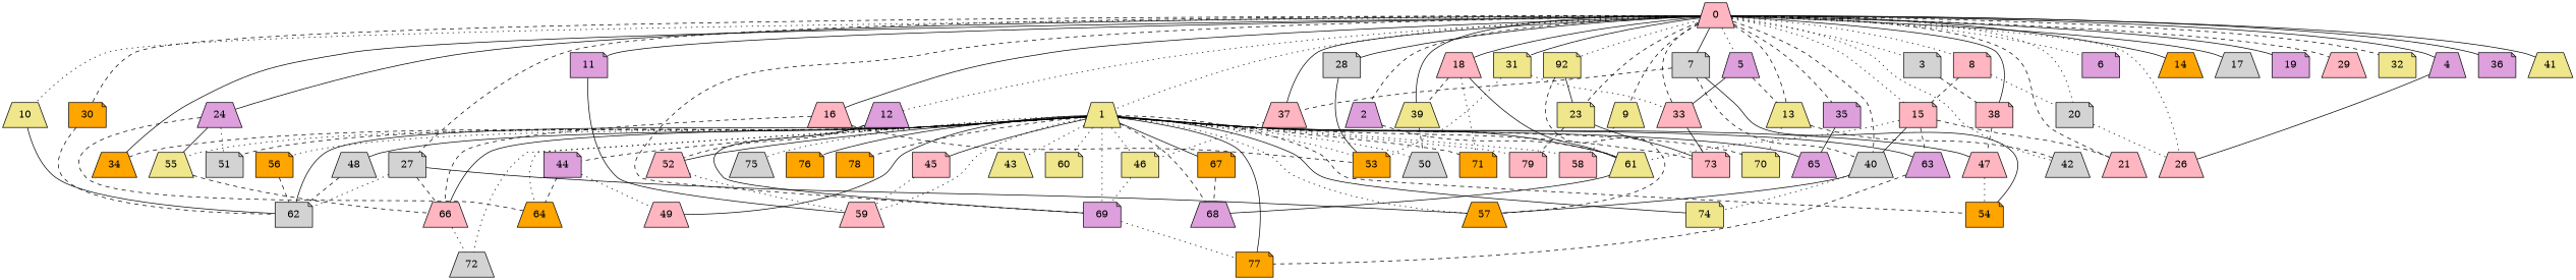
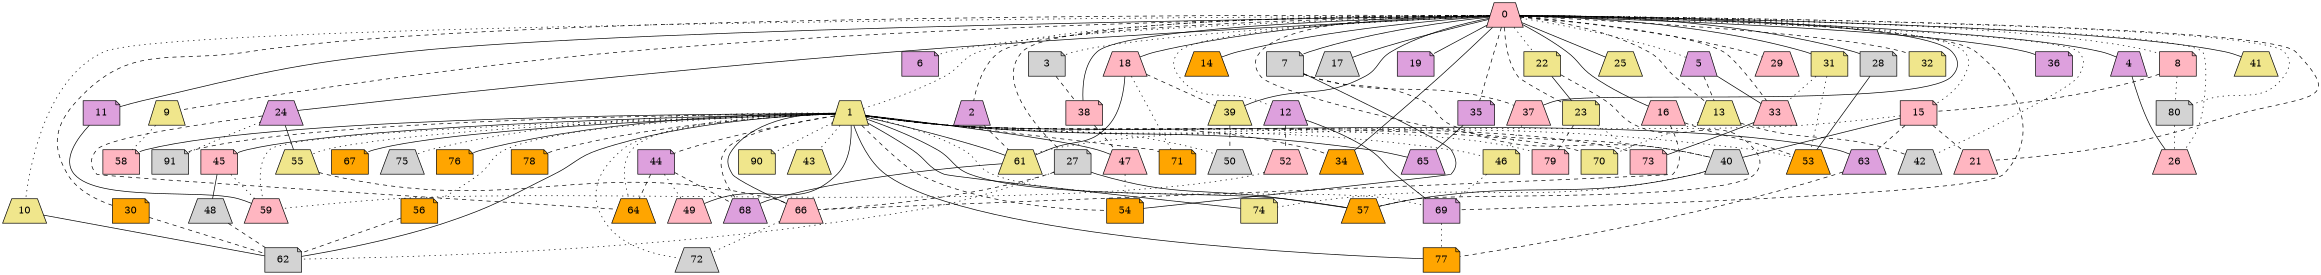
  graph {
    node [fillcolor=lightpink shape=trapezium style=filled]
    edge [style=solid]
    1 [fillcolor=khaki]
    0
    2 [fillcolor=plum]
    3 [fillcolor=lightgrey shape=note]
    4 [fillcolor=plum]
    5 [fillcolor=plum]
    6 [fillcolor=plum shape=note]
    7 [fillcolor=lightgrey shape=note]
    8 [shape=note]
    9 [fillcolor=khaki]
    10 [fillcolor=khaki]
    11 [fillcolor=plum shape=note]
    12 [fillcolor=plum]
    13 [fillcolor=khaki]
    14 [fillcolor=orange]
    15 [shape=note]
    16
    17 [fillcolor=lightgrey]
    18
    19 [fillcolor=plum shape=note]
-   20 [fillcolor=lightgrey shape=note]
+   20 [fillcolor=lightgrey shape=note label=80]
    21
-   22 [fillcolor=khaki shape=note label=92]
+   22 [fillcolor=khaki shape=note]
    23 [fillcolor=khaki shape=note]
    24 [fillcolor=plum]
+   25 [fillcolor=khaki]
    26
    27 [fillcolor=lightgrey shape=note]
    28 [fillcolor=lightgrey shape=note]
    29
    30 [fillcolor=orange shape=note]
    31 [fillcolor=khaki shape=note]
    32 [fillcolor=khaki shape=note]
    33
    34 [fillcolor=orange]
    35 [fillcolor=plum shape=note]
    36 [fillcolor=plum shape=note]
    37
    38 [shape=note]
    39 [fillcolor=khaki]
    40 [fillcolor=lightgrey]
    41 [fillcolor=khaki]
    42 [fillcolor=lightgrey]
    69 [fillcolor=plum shape=note]
    43 [fillcolor=khaki]
    44 [fillcolor=plum shape=note]
    45 [shape=note]
    46 [fillcolor=khaki shape=note]
    47
    48 [fillcolor=lightgrey]
    49
    50 [fillcolor=lightgrey]
-   51 [fillcolor=lightgrey shape=note]
+   51 [fillcolor=lightgrey shape=note label=91]
    52
-   53 [fillcolor=orange shape=note]
+   53 [fillcolor=orange]
    54 [fillcolor=orange shape=note]
    55 [fillcolor=khaki]
    56 [fillcolor=orange shape=note]
    57 [fillcolor=orange]
    58 [shape=note]
    59
-   60 [fillcolor=khaki shape=note]
+   60 [fillcolor=khaki shape=note label=90]
    61 [fillcolor=khaki]
    62 [fillcolor=lightgrey shape=note]
    63 [fillcolor=plum]
    64 [fillcolor=orange]
    65 [fillcolor=plum]
    66
    67 [fillcolor=orange shape=note]
    68 [fillcolor=plum]
    70 [fillcolor=khaki shape=note]
    71 [fillcolor=orange shape=note]
    72 [fillcolor=lightgrey]
    73 [shape=note]
    74 [fillcolor=khaki shape=note]
    75 [fillcolor=lightgrey]
    76 [fillcolor=orange shape=note]
    77 [fillcolor=orange shape=note]
    78 [fillcolor=orange shape=note]
    79 [shape=note]
    1 -- 34 [style=dashed]
    1 -- 69 [style=dotted]
    1 -- 43 [style=dotted]
    1 -- 44 [style=dashed]
    1 -- 45
    1 -- 46 [style=dotted]
    1 -- 47
-   1 -- 48
+   45 -- 48
    1 -- 49
    1 -- 50 [style=dotted]
    1 -- 51 [style=dashed]
-   1 -- 52
    1 -- 53 [style=dotted]
    1 -- 54 [style=dashed]
    1 -- 55 [style=dotted]
    1 -- 56 [style=dotted]
-   1 -- 57 [style=dotted]
-   1 -- 58 [style=dotted]
+   1 -- 57
+   1 -- 58
    1 -- 59 [style=dotted]
    1 -- 60 [style=dotted]
    1 -- 61
    1 -- 62
    1 -- 63
    1 -- 64 [style=dotted]
    1 -- 65
    1 -- 66
    1 -- 67
    1 -- 68 [style=dashed]
    1 -- 70 [style=dashed]
    1 -- 71 [style=dashed]
    1 -- 72 [style=dotted]
    1 -- 73 [style=dashed]
    1 -- 74
    1 -- 75 [style=dotted]
    1 -- 76
    1 -- 77
    1 -- 78 [style=dashed]
    1 -- 79 [style=dotted]
    0 -- 1 [style=dotted]
    0 -- 2 [style=dashed]
    0 -- 3 [style=dotted]
    0 -- 4
    0 -- 5 [style=dotted]
    0 -- 6 [style=dotted]
    0 -- 7
    0 -- 8 [style=dotted]
    0 -- 9 [style=dashed]
    0 -- 10 [style=dotted]
    0 -- 11
    0 -- 12 [style=dotted]
    0 -- 13 [style=dashed]
    0 -- 14
    0 -- 15 [style=dotted]
    0 -- 16
    0 -- 17
    0 -- 18
    0 -- 19
    0 -- 20 [style=dotted]
    0 -- 21 [style=dashed]
    0 -- 22 [style=dotted]
    0 -- 23 [style=dashed]
    0 -- 24
+   0 -- 25
    0 -- 26 [style=dotted]
    0 -- 27 [style=dashed]
    0 -- 28
    0 -- 29 [style=dashed]
    0 -- 30 [style=dashed]
    0 -- 31
    0 -- 32 [style=dashed]
    0 -- 33 [style=dashed]
    0 -- 34
    0 -- 35 [style=dashed]
    0 -- 36
    0 -- 37
    0 -- 38
    0 -- 39
    0 -- 40 [style=dashed]
    0 -- 41
    0 -- 42 [style=dotted]
    0 -- 69 [style=dashed]
    2 -- 61 [style=dashed]
    3 -- 38 [style=dashed]
    4 -- 26
    5 -- 13 [style=dashed]
    5 -- 33
    7 -- 37 [style=dashed]
    7 -- 40 [style=dashed]
    7 -- 54
    8 -- 15 [style=dashed]
    8 -- 20 [style=dotted]
    9 -- 58 [style=dotted]
    10 -- 62
    11 -- 59
    12 -- 69
    12 -- 52 [style=dashed]
    13 -- 42 [style=dashed]
    13 -- 70 [style=dotted]
    15 -- 21 [style=dashed]
    15 -- 40
    15 -- 61 [style=dotted]
    15 -- 63 [style=dashed]
    16 -- 53 [style=dashed]
    16 -- 66 [style=dashed]
    18 -- 39 [style=dashed]
    18 -- 61
    18 -- 71 [style=dotted]
    20 -- 26 [style=dotted]
    22 -- 23
    22 -- 57 [style=dashed]
-   23 -- 73
+   23 -- 73 [style=dotted]
    23 -- 79 [style=dashed]
    24 -- 51 [style=dotted]
    24 -- 55
    24 -- 64 [style=dashed]
    27 -- 57
    27 -- 62 [style=dotted]
    27 -- 66 [style=dashed]
    28 -- 53
    30 -- 62 [style=dashed]
    31 -- 33 [style=dotted]
    31 -- 53 [style=dotted]
    33 -- 73
    35 -- 65
    37 -- 46 [style=dotted]
    38 -- 47 [style=dashed]
    39 -- 50 [style=dashed]
    40 -- 57
    40 -- 74 [style=dotted]
    69 -- 77 [style=dotted]
    44 -- 49 [style=dotted]
    44 -- 64 [style=dashed]
    45 -- 59 [style=dotted]
    46 -- 69 [style=dotted]
    47 -- 54 [style=dotted]
    48 -- 62 [style=dashed]
    52 -- 59 [style=dotted]
    55 -- 66 [style=dashed]
    56 -- 62 [style=dashed]
    61 -- 68
    63 -- 77 [style=dashed]
    66 -- 72 [style=dotted]
-   67 -- 68 [style=dashed]
+   44 -- 68 [style=dashed]
  }
